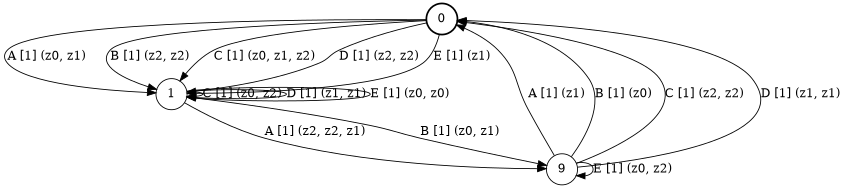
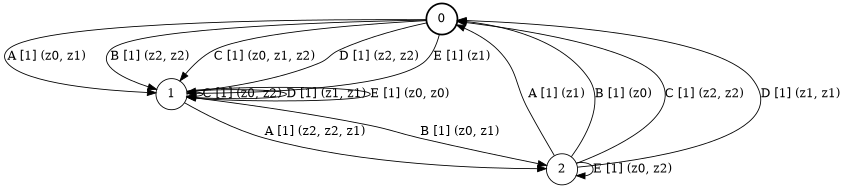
  digraph {
    fontname="DejaVu Serif"
    node [shape=circle fontname="DejaVu Serif"]
    edge [fontname="DejaVu Serif"]
    0 [style=bold]
    1
-   2 [label=9]
+   2
    0 -> 1 [label="A [1] (z0, z1) "]
    0 -> 1 [label="B [1] (z2, z2) "]
    0 -> 1 [label="C [1] (z0, z1, z2) "]
    0 -> 1 [label="D [1] (z2, z2) "]
    0 -> 1 [label="E [1] (z1) "]
    1 -> 1 [label="C [1] (z0, z2) "]
    1 -> 1 [label="D [1] (z1, z1) "]
    1 -> 1 [label="E [1] (z0, z0) "]
    1 -> 2 [label="A [1] (z2, z2, z1) "]
    1 -> 2 [label="B [1] (z0, z1) "]
    2 -> 0 [label="A [1] (z1) "]
    2 -> 0 [label="B [1] (z0) "]
    2 -> 0 [label="C [1] (z2, z2) "]
    2 -> 0 [label="D [1] (z1, z1) "]
    2 -> 2 [label="E [1] (z0, z2) "]
  }
